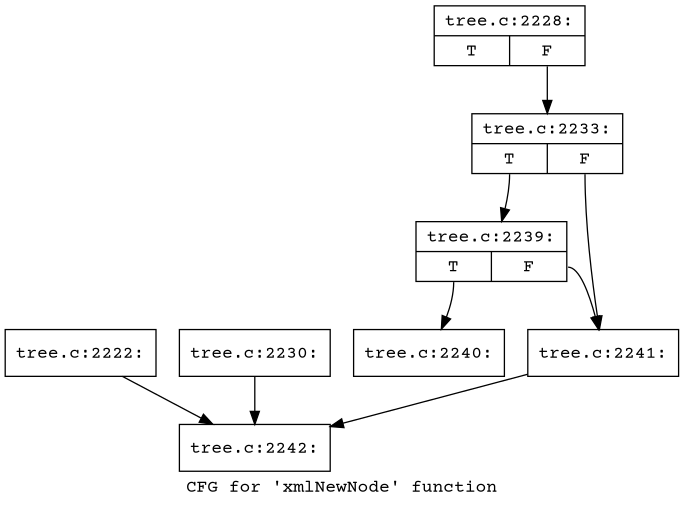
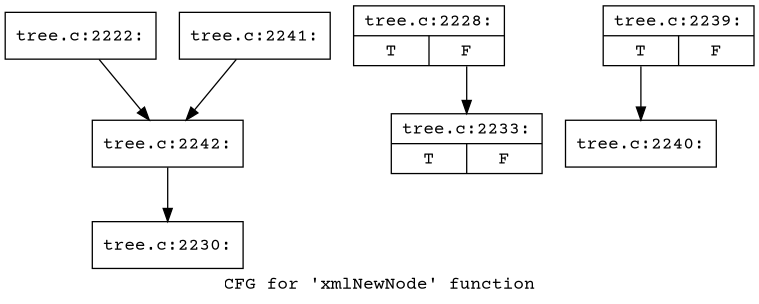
  digraph {
    fontname="Courier Prime"
    label="CFG for 'xmlNewNode' function"
    node [fontname="Courier Prime" shape=record]
    edge [fontname="Courier Prime"]
    n1 [label="{tree.c:2222:}"]
    n2 [label="{tree.c:2242:}"]
    n3 [label="{tree.c:2228:|{<s0>T|<s1>F}}"]
    n4 [label="{tree.c:2233:|{<s0>T|<s1>F}}"]
    n5 [label="{tree.c:2230:}"]
    n6 [label="{tree.c:2239:|{<s0>T|<s1>F}}"]
    n7 [label="{tree.c:2241:}"]
    n8 [label="{tree.c:2240:}"]
    n1 -> n2
    n3 -> n4 [tailport=s1]
-   n4 -> n6 [tailport=s0]
-   n4 -> n7 [tailport=s1]
-   n5 -> n2
-   n6 -> n7 [tailport=s1]
+   n2 -> n5
    n6 -> n8 [tailport=s0]
    n7 -> n2
  }
